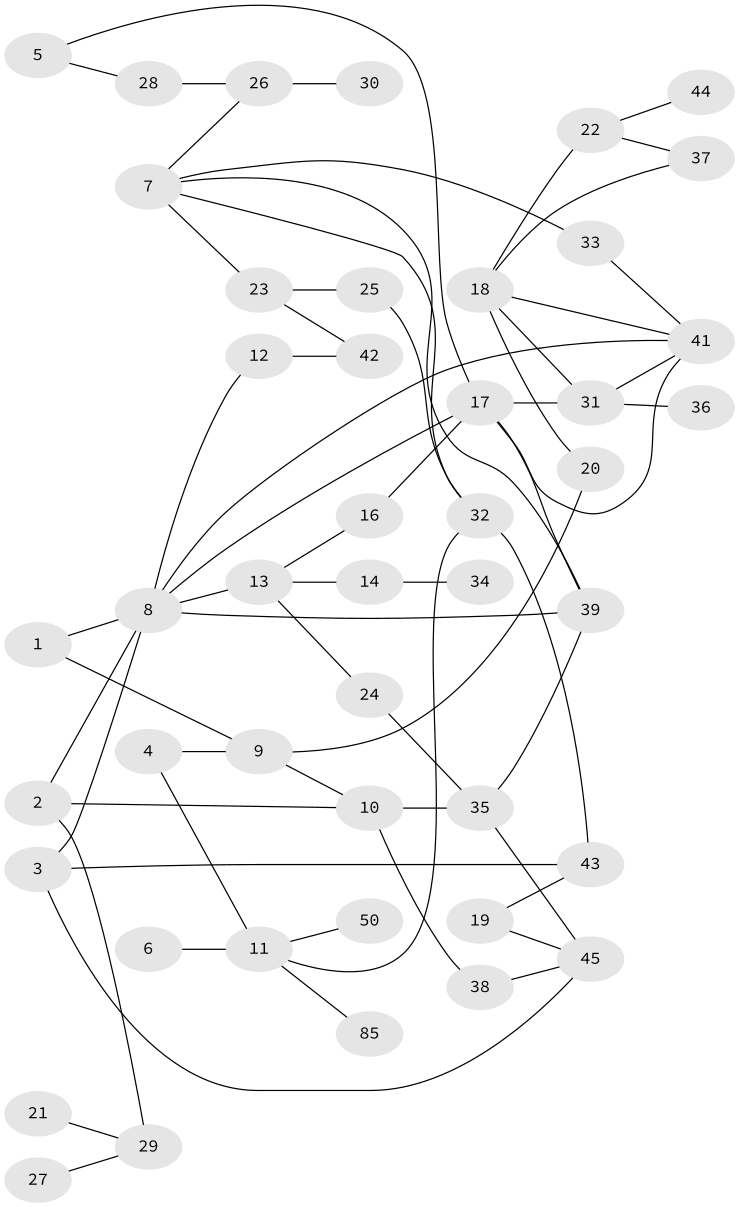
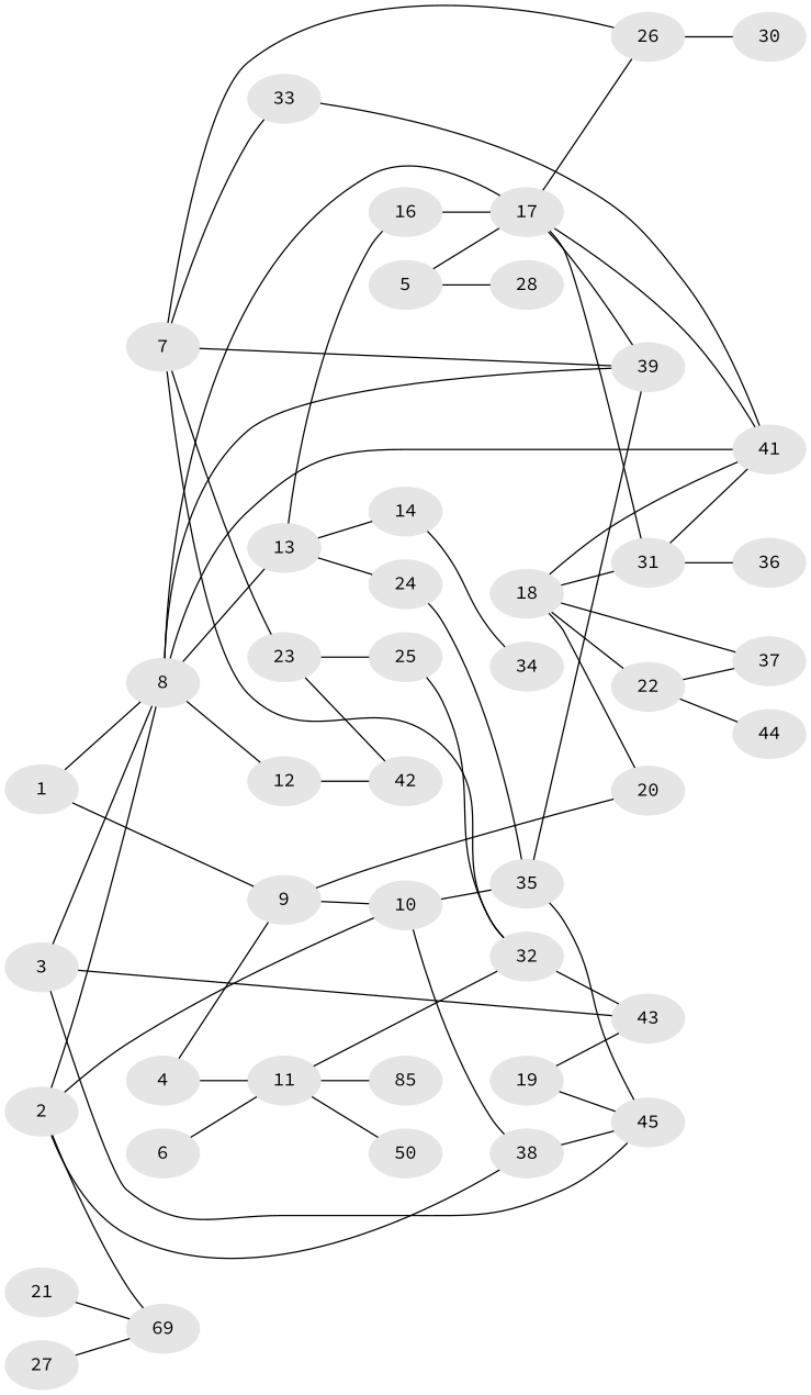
  graph {
    fontname="Source Code Pro"
    rankdir=LR
    node [color=gray90 fontname="Source Code Pro" style=filled]
    edge [fontname="Source Code Pro" weight=1.0]
    1
    8
    9
    17
    39
    12
    13
    41
    10
    20
    2
-   29
+   29 [label=69]
    38
    35
    45
    3
    43
    4
    11
    32
    n21 [label=85]
    n22 [label=50]
    5
    28
    26
    31
    6
    7
    23
    33
    42
    25
    30
    14
    16
    24
    34
    36
    18
    22
    37
    44
    19
    21
    27
    1 -- 8
    1 -- 9
    8 -- 17
    8 -- 39
    8 -- 12
    8 -- 13
    8 -- 41
    9 -- 10
    9 -- 20
    17 -- 39
    17 -- 41
-   28 -- 26
+   17 -- 26
    17 -- 31
    12 -- 42
    13 -- 14
    13 -- 16
    13 -- 24
    10 -- 38
    10 -- 35
    2 -- 8
    2 -- 10
    2 -- 29
+   2 -- 38
    38 -- 45
    35 -- 39
    35 -- 45
    3 -- 8
    3 -- 45
    3 -- 43
    4 -- 9
    4 -- 11
    11 -- 32
    11 -- n21
    11 -- n22
    32 -- 43
    5 -- 17
    5 -- 28
    26 -- 30
    31 -- 41
    31 -- 36
    6 -- 11
    7 -- 39
    7 -- 32
    7 -- 26
    7 -- 23
    7 -- 33
    23 -- 42
    23 -- 25
    33 -- 41
    25 -- 32
    14 -- 34
    16 -- 17
    24 -- 35
    18 -- 41
    18 -- 20
    18 -- 31
    18 -- 22
    18 -- 37
    22 -- 37 [weight=2.0]
    22 -- 44
    19 -- 45
    19 -- 43
    21 -- 29
    27 -- 29
  }
